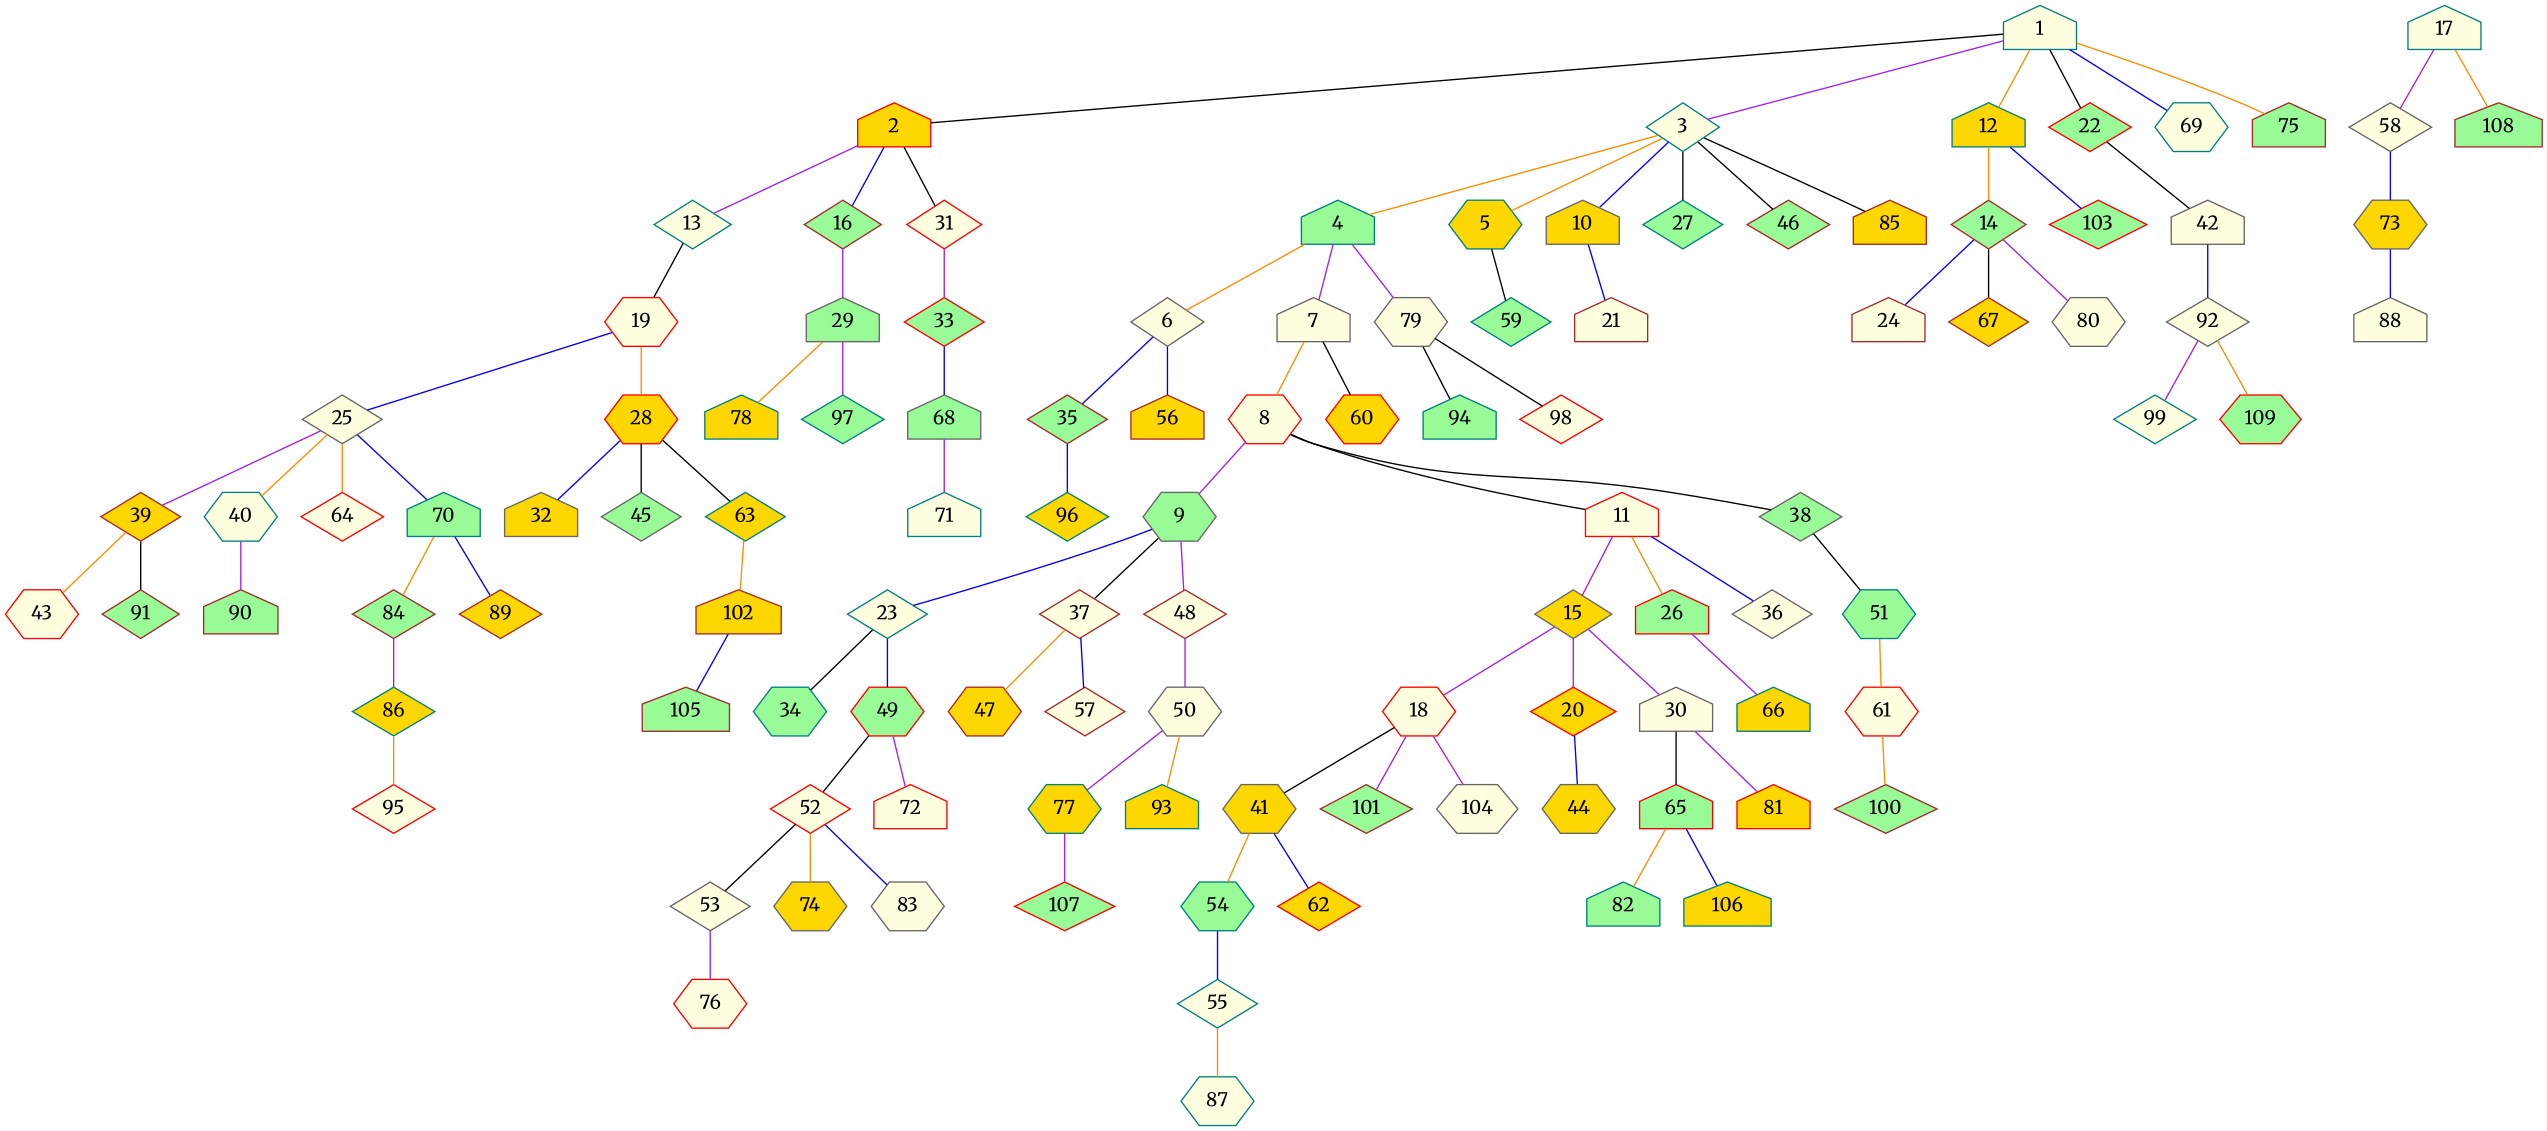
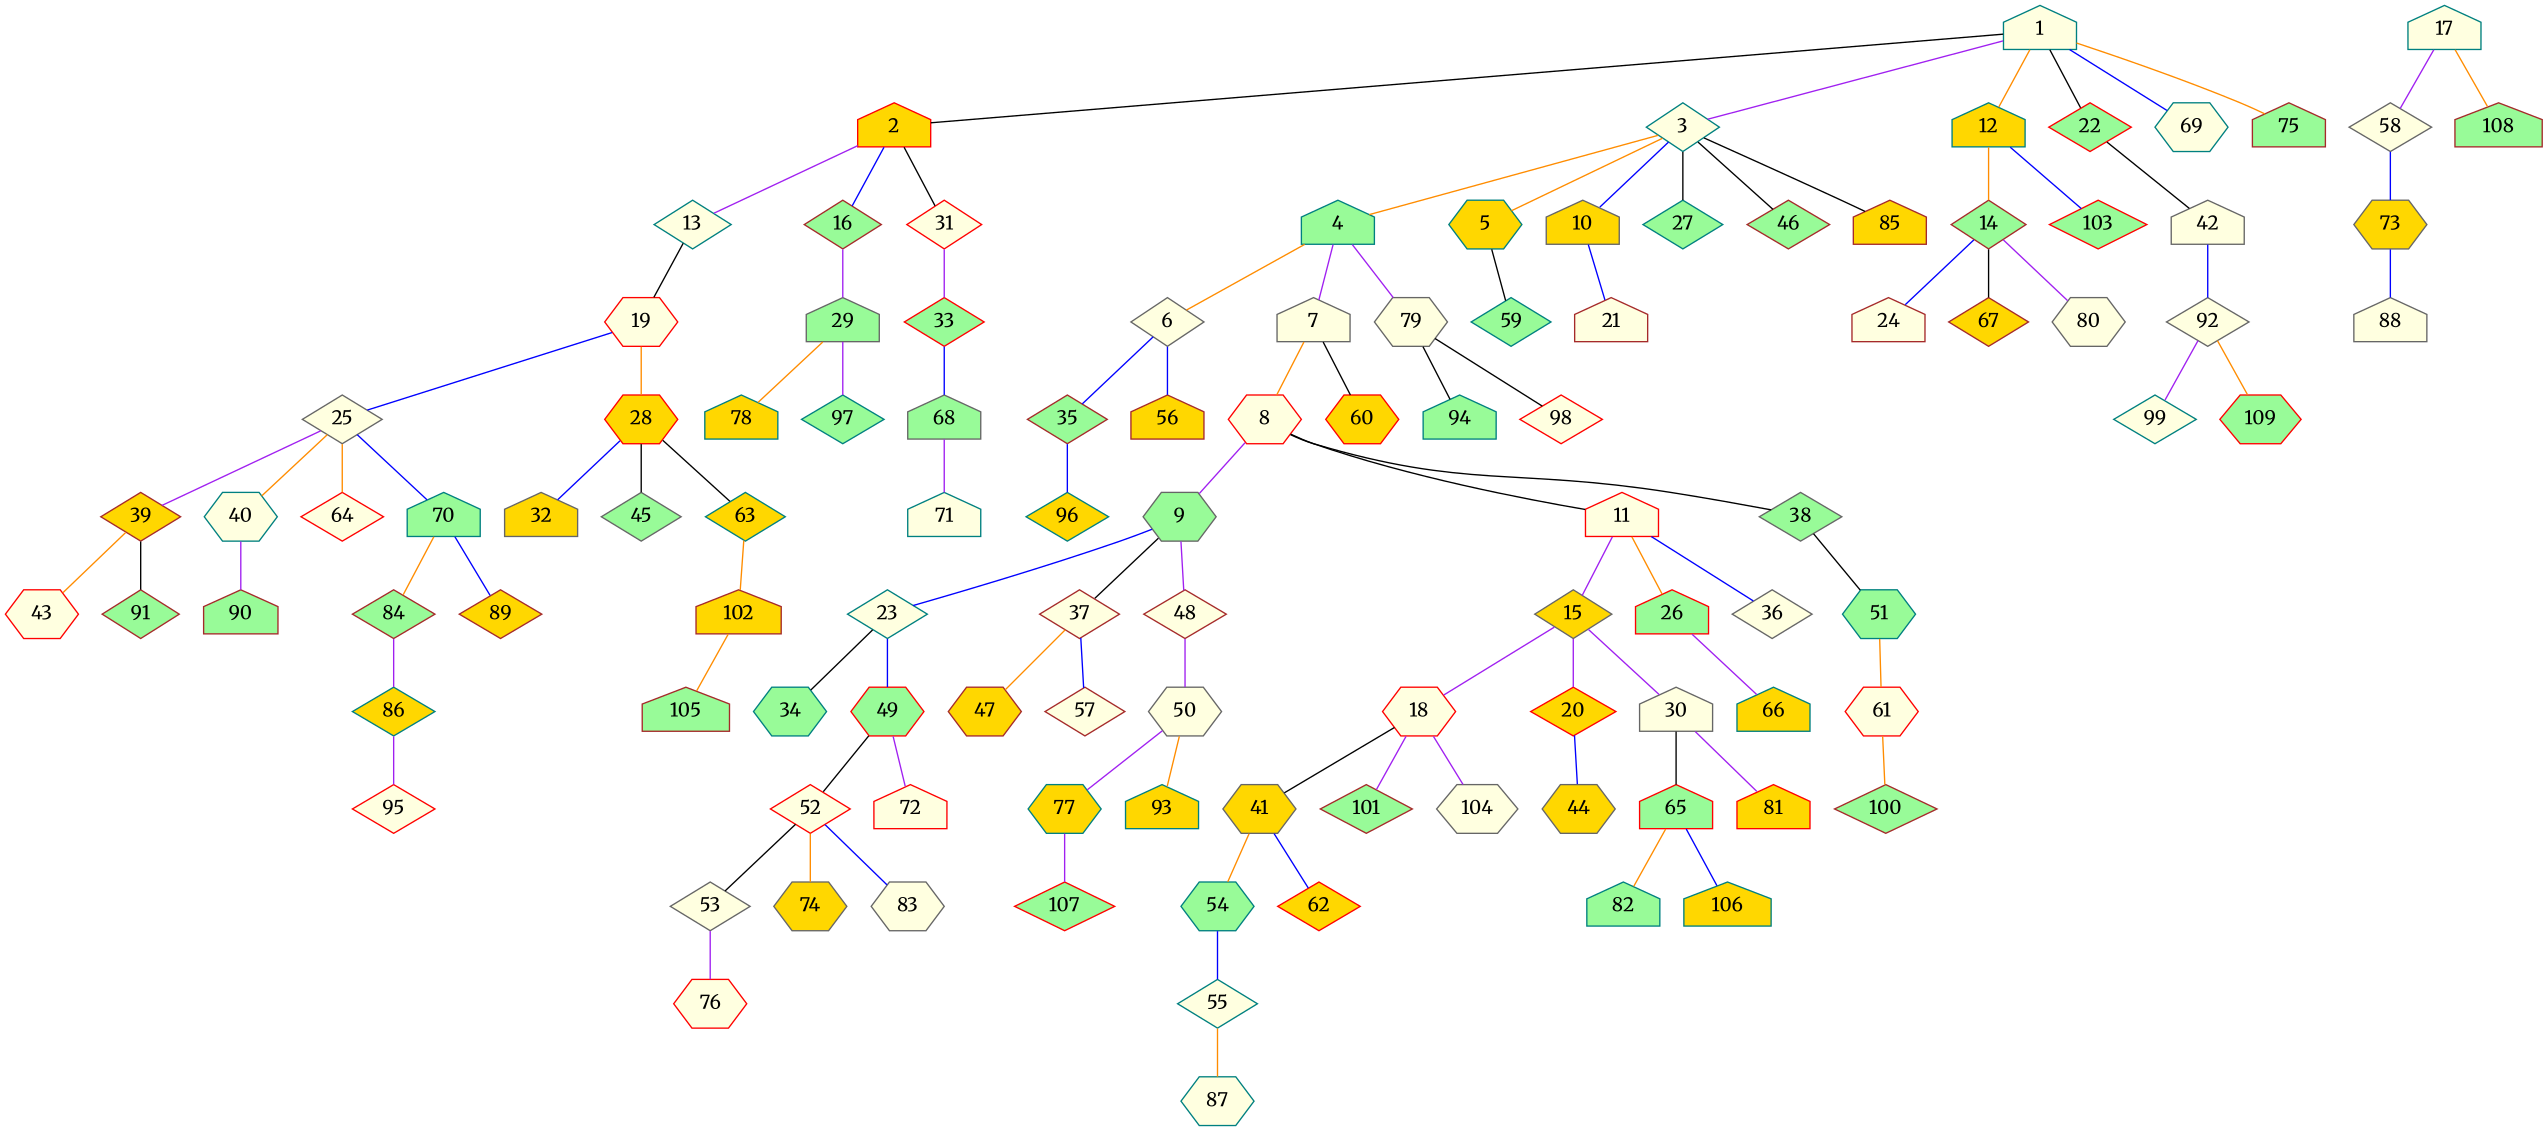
  graph {
    fontname=Merriweather
    node [color=teal fillcolor=lightyellow fontname=Merriweather shape=diamond style=filled]
    edge [color=purple fontname=Merriweather]
    1 [shape=house]
    2 [color=red fillcolor=gold shape=house]
    3
    12 [fillcolor=gold shape=house]
    22 [color=red fillcolor=palegreen]
    69 [shape=hexagon]
    75 [color=brown fillcolor=palegreen shape=house]
    13
    16 [color=brown fillcolor=palegreen]
    31 [color=red]
    4 [fillcolor=palegreen shape=house]
    5 [fillcolor=gold shape=hexagon]
    10 [color=gray40 fillcolor=gold shape=house]
    27 [fillcolor=palegreen]
    46 [color=brown fillcolor=palegreen]
    85 [color=brown fillcolor=gold shape=house]
    14 [color=brown fillcolor=palegreen]
    103 [color=red fillcolor=palegreen]
    42 [color=gray40 shape=house]
    19 [color=red shape=hexagon]
    29 [color=gray40 fillcolor=palegreen shape=house]
    33 [color=red fillcolor=palegreen]
    6 [color=gray40]
    7 [color=gray40 shape=house]
    79 [color=gray40 shape=hexagon]
    59 [fillcolor=palegreen]
    21 [color=brown shape=house]
    35 [color=brown fillcolor=palegreen]
    56 [color=brown fillcolor=gold shape=house]
    8 [color=red shape=hexagon]
    60 [color=red fillcolor=gold shape=hexagon]
    94 [fillcolor=palegreen shape=house]
    98 [color=red]
    96 [fillcolor=gold]
    9 [color=gray40 fillcolor=palegreen shape=hexagon]
    11 [color=red shape=house]
    38 [color=gray40 fillcolor=palegreen]
    23
    37 [color=brown]
    48 [color=brown]
    15 [color=gray40 fillcolor=gold]
    26 [color=red fillcolor=palegreen shape=house]
    36 [color=gray40]
    51 [fillcolor=palegreen shape=hexagon]
    34 [fillcolor=palegreen shape=hexagon]
    49 [color=red fillcolor=palegreen shape=hexagon]
    47 [color=brown fillcolor=gold shape=hexagon]
    57 [color=brown]
    50 [color=gray40 shape=hexagon]
    18 [color=red shape=hexagon]
    20 [color=red fillcolor=gold]
    30 [color=gray40 shape=house]
    66 [fillcolor=gold shape=house]
    24 [color=brown shape=house]
    67 [color=brown fillcolor=gold]
    80 [color=gray40 shape=hexagon]
    17 [shape=house]
    58 [color=gray40]
    108 [color=brown fillcolor=palegreen shape=house]
    25 [color=gray40]
    28 [color=red fillcolor=gold shape=hexagon]
    41 [color=gray40 fillcolor=gold shape=hexagon]
    101 [color=brown fillcolor=palegreen]
    104 [color=gray40 shape=hexagon]
    44 [color=gray40 fillcolor=gold shape=hexagon]
    65 [color=red fillcolor=palegreen shape=house]
    81 [color=red fillcolor=gold shape=house]
    78 [fillcolor=gold shape=house]
    97 [fillcolor=palegreen]
    73 [color=gray40 fillcolor=gold shape=hexagon]
    54 [fillcolor=palegreen shape=hexagon]
    62 [color=red fillcolor=gold]
    39 [color=brown fillcolor=gold]
    40 [shape=hexagon]
    64 [color=red]
    70 [fillcolor=palegreen shape=house]
    32 [color=gray40 fillcolor=gold shape=house]
    45 [color=gray40 fillcolor=palegreen]
    63 [fillcolor=gold]
    92 [color=gray40]
    52 [color=red]
    72 [color=red shape=house]
    43 [color=red shape=hexagon]
    91 [color=brown fillcolor=palegreen]
    90 [color=brown fillcolor=palegreen shape=house]
    84 [color=brown fillcolor=palegreen]
    89 [color=brown fillcolor=gold]
    102 [color=brown fillcolor=gold shape=house]
    82 [fillcolor=palegreen shape=house]
    106 [fillcolor=gold shape=house]
    68 [color=gray40 fillcolor=palegreen shape=house]
    71 [shape=house]
    61 [color=red shape=hexagon]
    55
    99
    109 [color=red fillcolor=palegreen shape=hexagon]
    77 [fillcolor=gold shape=hexagon]
    93 [fillcolor=gold shape=house]
    53 [color=gray40]
    74 [color=gray40 fillcolor=gold shape=hexagon]
    83 [color=gray40 shape=hexagon]
    107 [color=red fillcolor=palegreen]
    100 [color=brown fillcolor=palegreen]
    76 [color=red shape=hexagon]
    87 [shape=hexagon]
    88 [color=gray40 shape=house]
    105 [color=brown fillcolor=palegreen shape=house]
    86 [fillcolor=gold]
    95 [color=red]
    1 -- 2 [color=black]
    1 -- 3
    1 -- 12 [color=darkorange]
    1 -- 22 [color=black]
    1 -- 69 [color=blue]
    1 -- 75 [color=darkorange]
    2 -- 13
    2 -- 16 [color=blue]
    2 -- 31 [color=black]
    3 -- 4 [color=darkorange]
    3 -- 5 [color=darkorange]
    3 -- 10 [color=blue]
    3 -- 27 [color=black]
    3 -- 46 [color=black]
    3 -- 85 [color=black]
    12 -- 14 [color=darkorange]
    12 -- 103 [color=blue]
    22 -- 42 [color=black]
    13 -- 19 [color=black]
    16 -- 29
    31 -- 33
    4 -- 6 [color=darkorange]
    4 -- 7
    4 -- 79
    5 -- 59 [color=black]
    10 -- 21 [color=blue]
    14 -- 24 [color=blue]
    14 -- 67 [color=black]
    14 -- 80
    42 -- 92 [color=blue]
    19 -- 25 [color=blue]
    19 -- 28 [color=darkorange]
    29 -- 78 [color=darkorange]
    29 -- 97
    33 -- 68 [color=blue]
    6 -- 35 [color=blue]
    6 -- 56 [color=blue]
    7 -- 8 [color=darkorange]
    7 -- 60 [color=black]
    79 -- 94 [color=black]
    79 -- 98 [color=black]
    35 -- 96 [color=blue]
    8 -- 9
    8 -- 11 [color=black]
    8 -- 38 [color=black]
    9 -- 23 [color=blue]
    9 -- 37 [color=black]
    9 -- 48
    11 -- 15
    11 -- 26 [color=darkorange]
    11 -- 36 [color=blue]
    38 -- 51 [color=black]
    23 -- 34 [color=black]
    23 -- 49 [color=blue]
    37 -- 47 [color=darkorange]
    37 -- 57 [color=blue]
    48 -- 50
    15 -- 18
    15 -- 20
    15 -- 30
    26 -- 66
    51 -- 61 [color=darkorange]
    49 -- 52 [color=black]
    49 -- 72
    50 -- 77
    50 -- 93 [color=darkorange]
    18 -- 41 [color=black]
    18 -- 101
    18 -- 104
    20 -- 44 [color=blue]
    30 -- 65 [color=black]
    30 -- 81
    17 -- 58
    17 -- 108 [color=darkorange]
    58 -- 73 [color=blue]
    25 -- 39
    25 -- 40 [color=darkorange]
    25 -- 64 [color=darkorange]
    25 -- 70 [color=blue]
    28 -- 32 [color=blue]
    28 -- 45 [color=black]
    28 -- 63 [color=black]
    41 -- 54 [color=darkorange]
    41 -- 62 [color=blue]
    65 -- 82 [color=darkorange]
    65 -- 106 [color=blue]
    73 -- 88 [color=blue]
    54 -- 55 [color=blue]
    39 -- 43 [color=darkorange]
    39 -- 91 [color=black]
    40 -- 90
    70 -- 84 [color=darkorange]
    70 -- 89 [color=blue]
    63 -- 102 [color=darkorange]
    92 -- 99
    92 -- 109 [color=darkorange]
    52 -- 53 [color=black]
    52 -- 74 [color=darkorange]
    52 -- 83 [color=blue]
    84 -- 86
-   102 -- 105 [color=blue]
+   102 -- 105 [color=darkorange]
    68 -- 71
    61 -- 100 [color=darkorange]
    55 -- 87 [color=darkorange]
    77 -- 107
    53 -- 76
-   86 -- 95 [color=darkorange]
+   86 -- 95
  }
